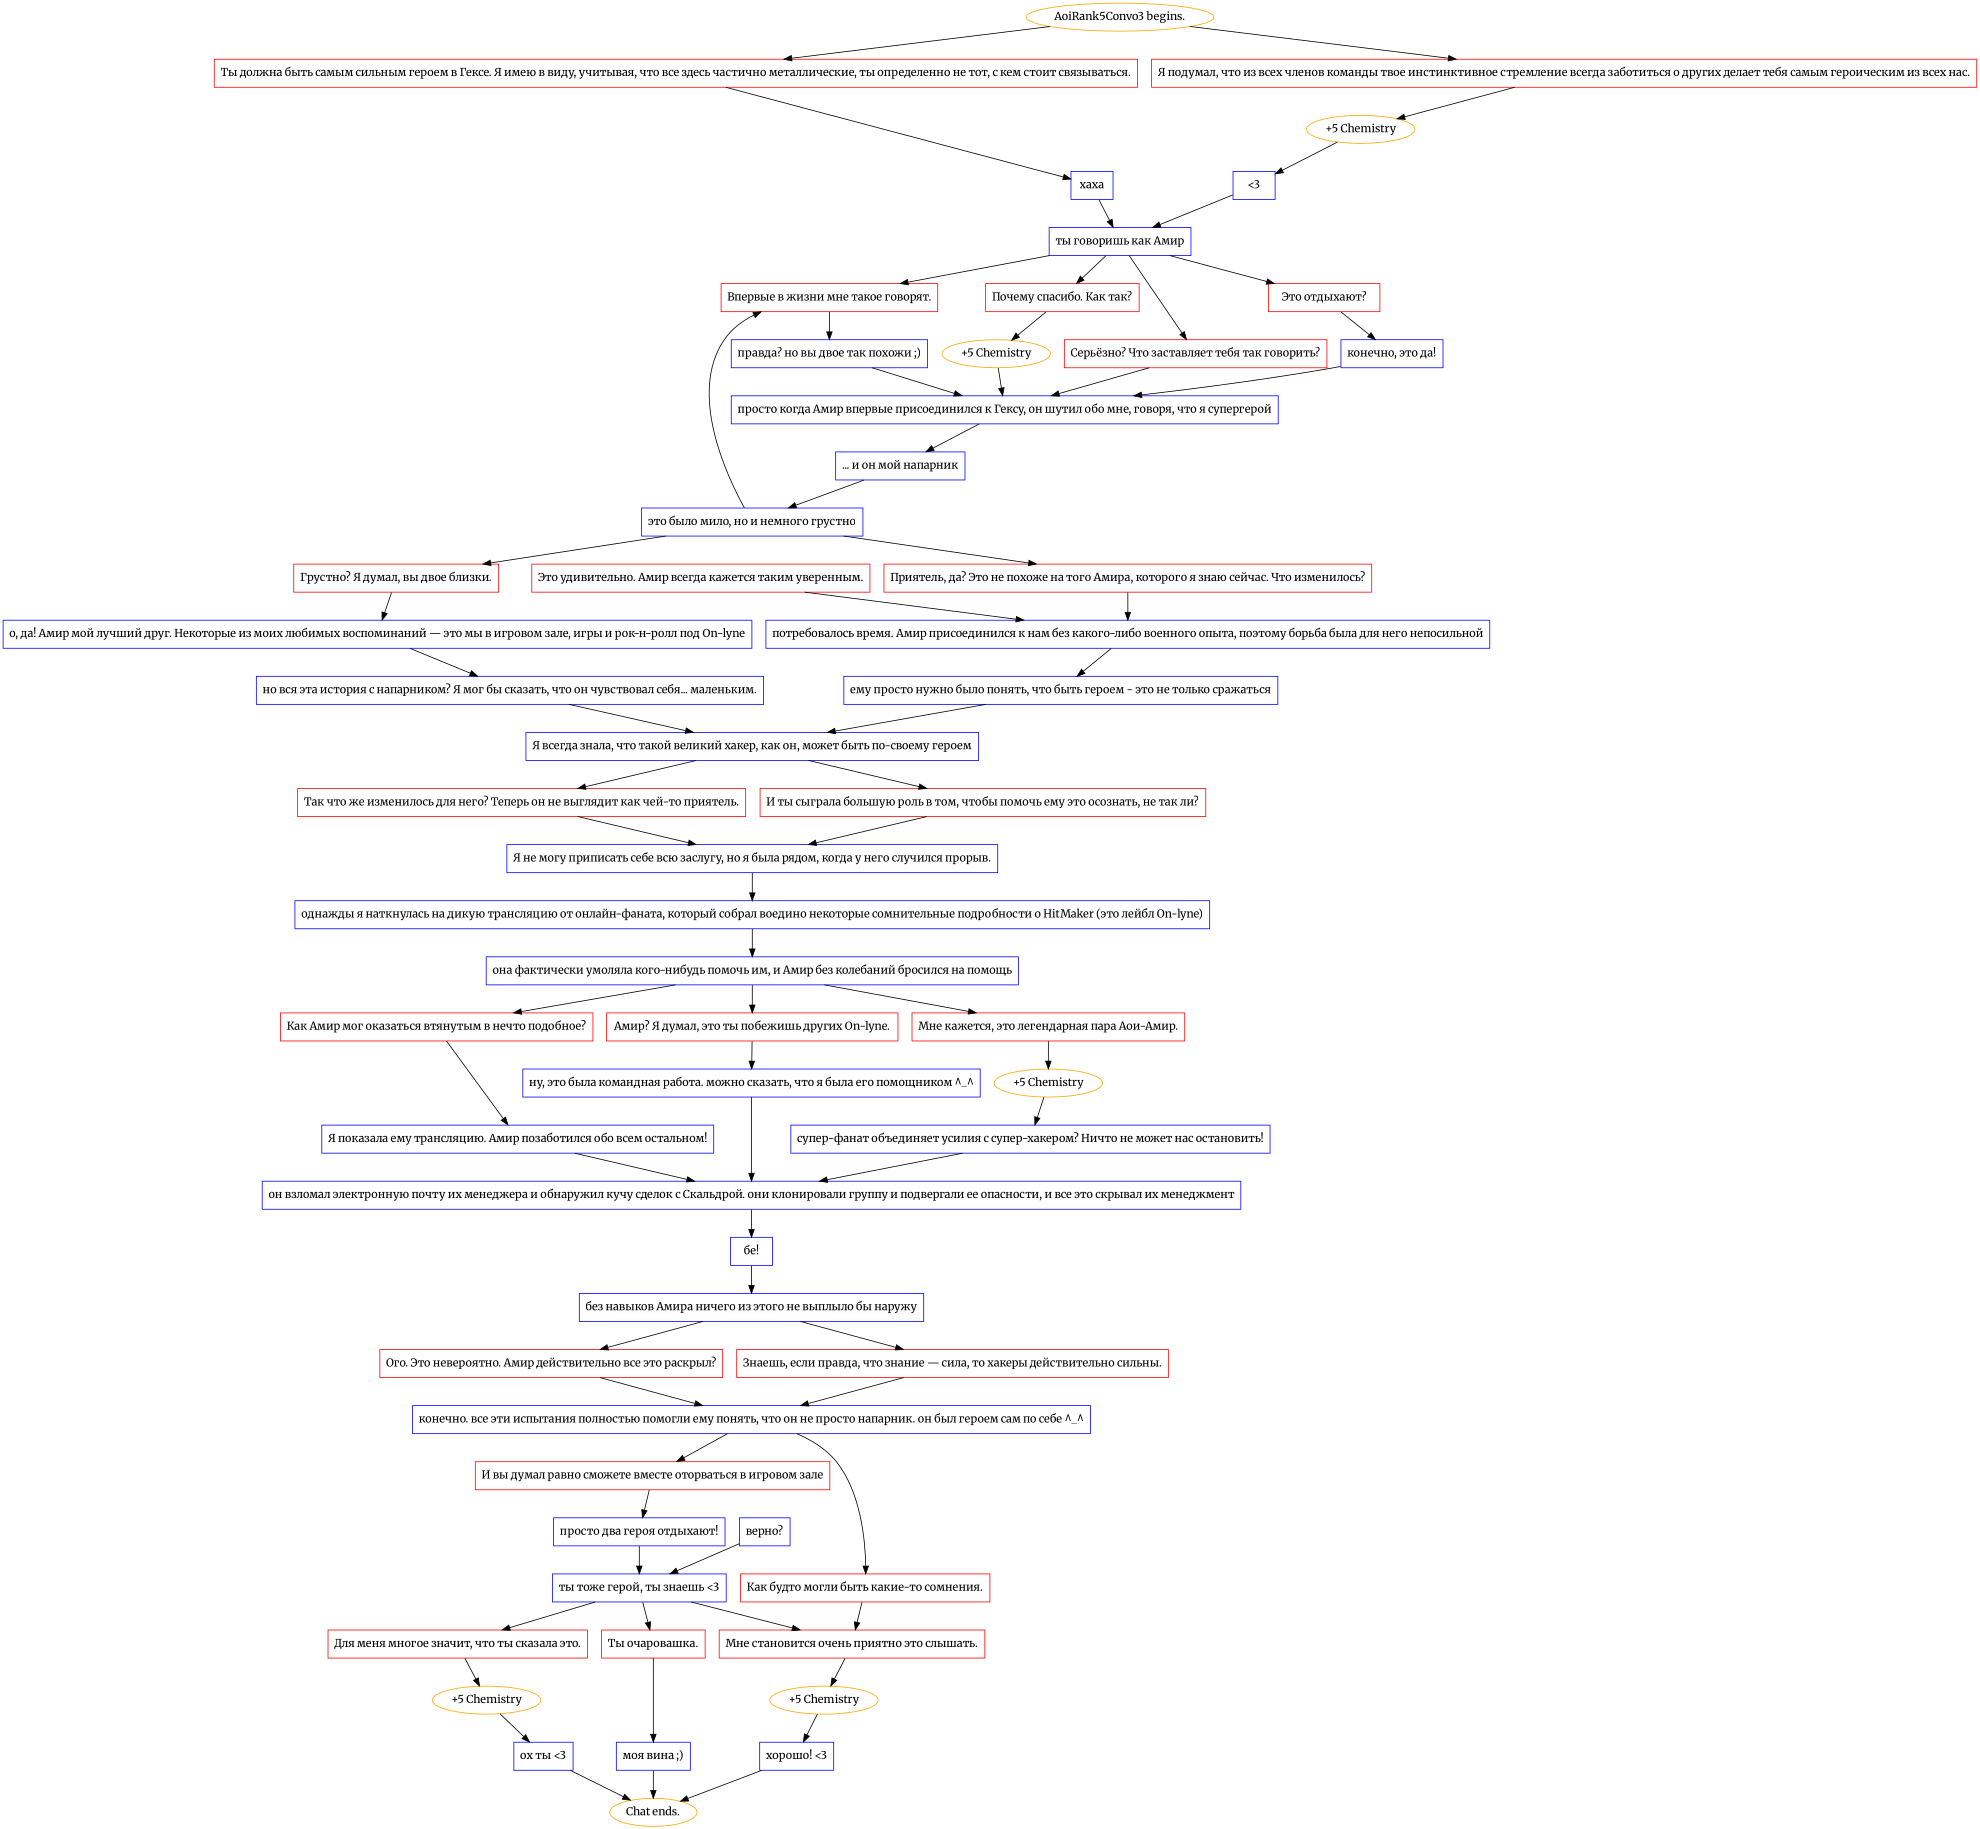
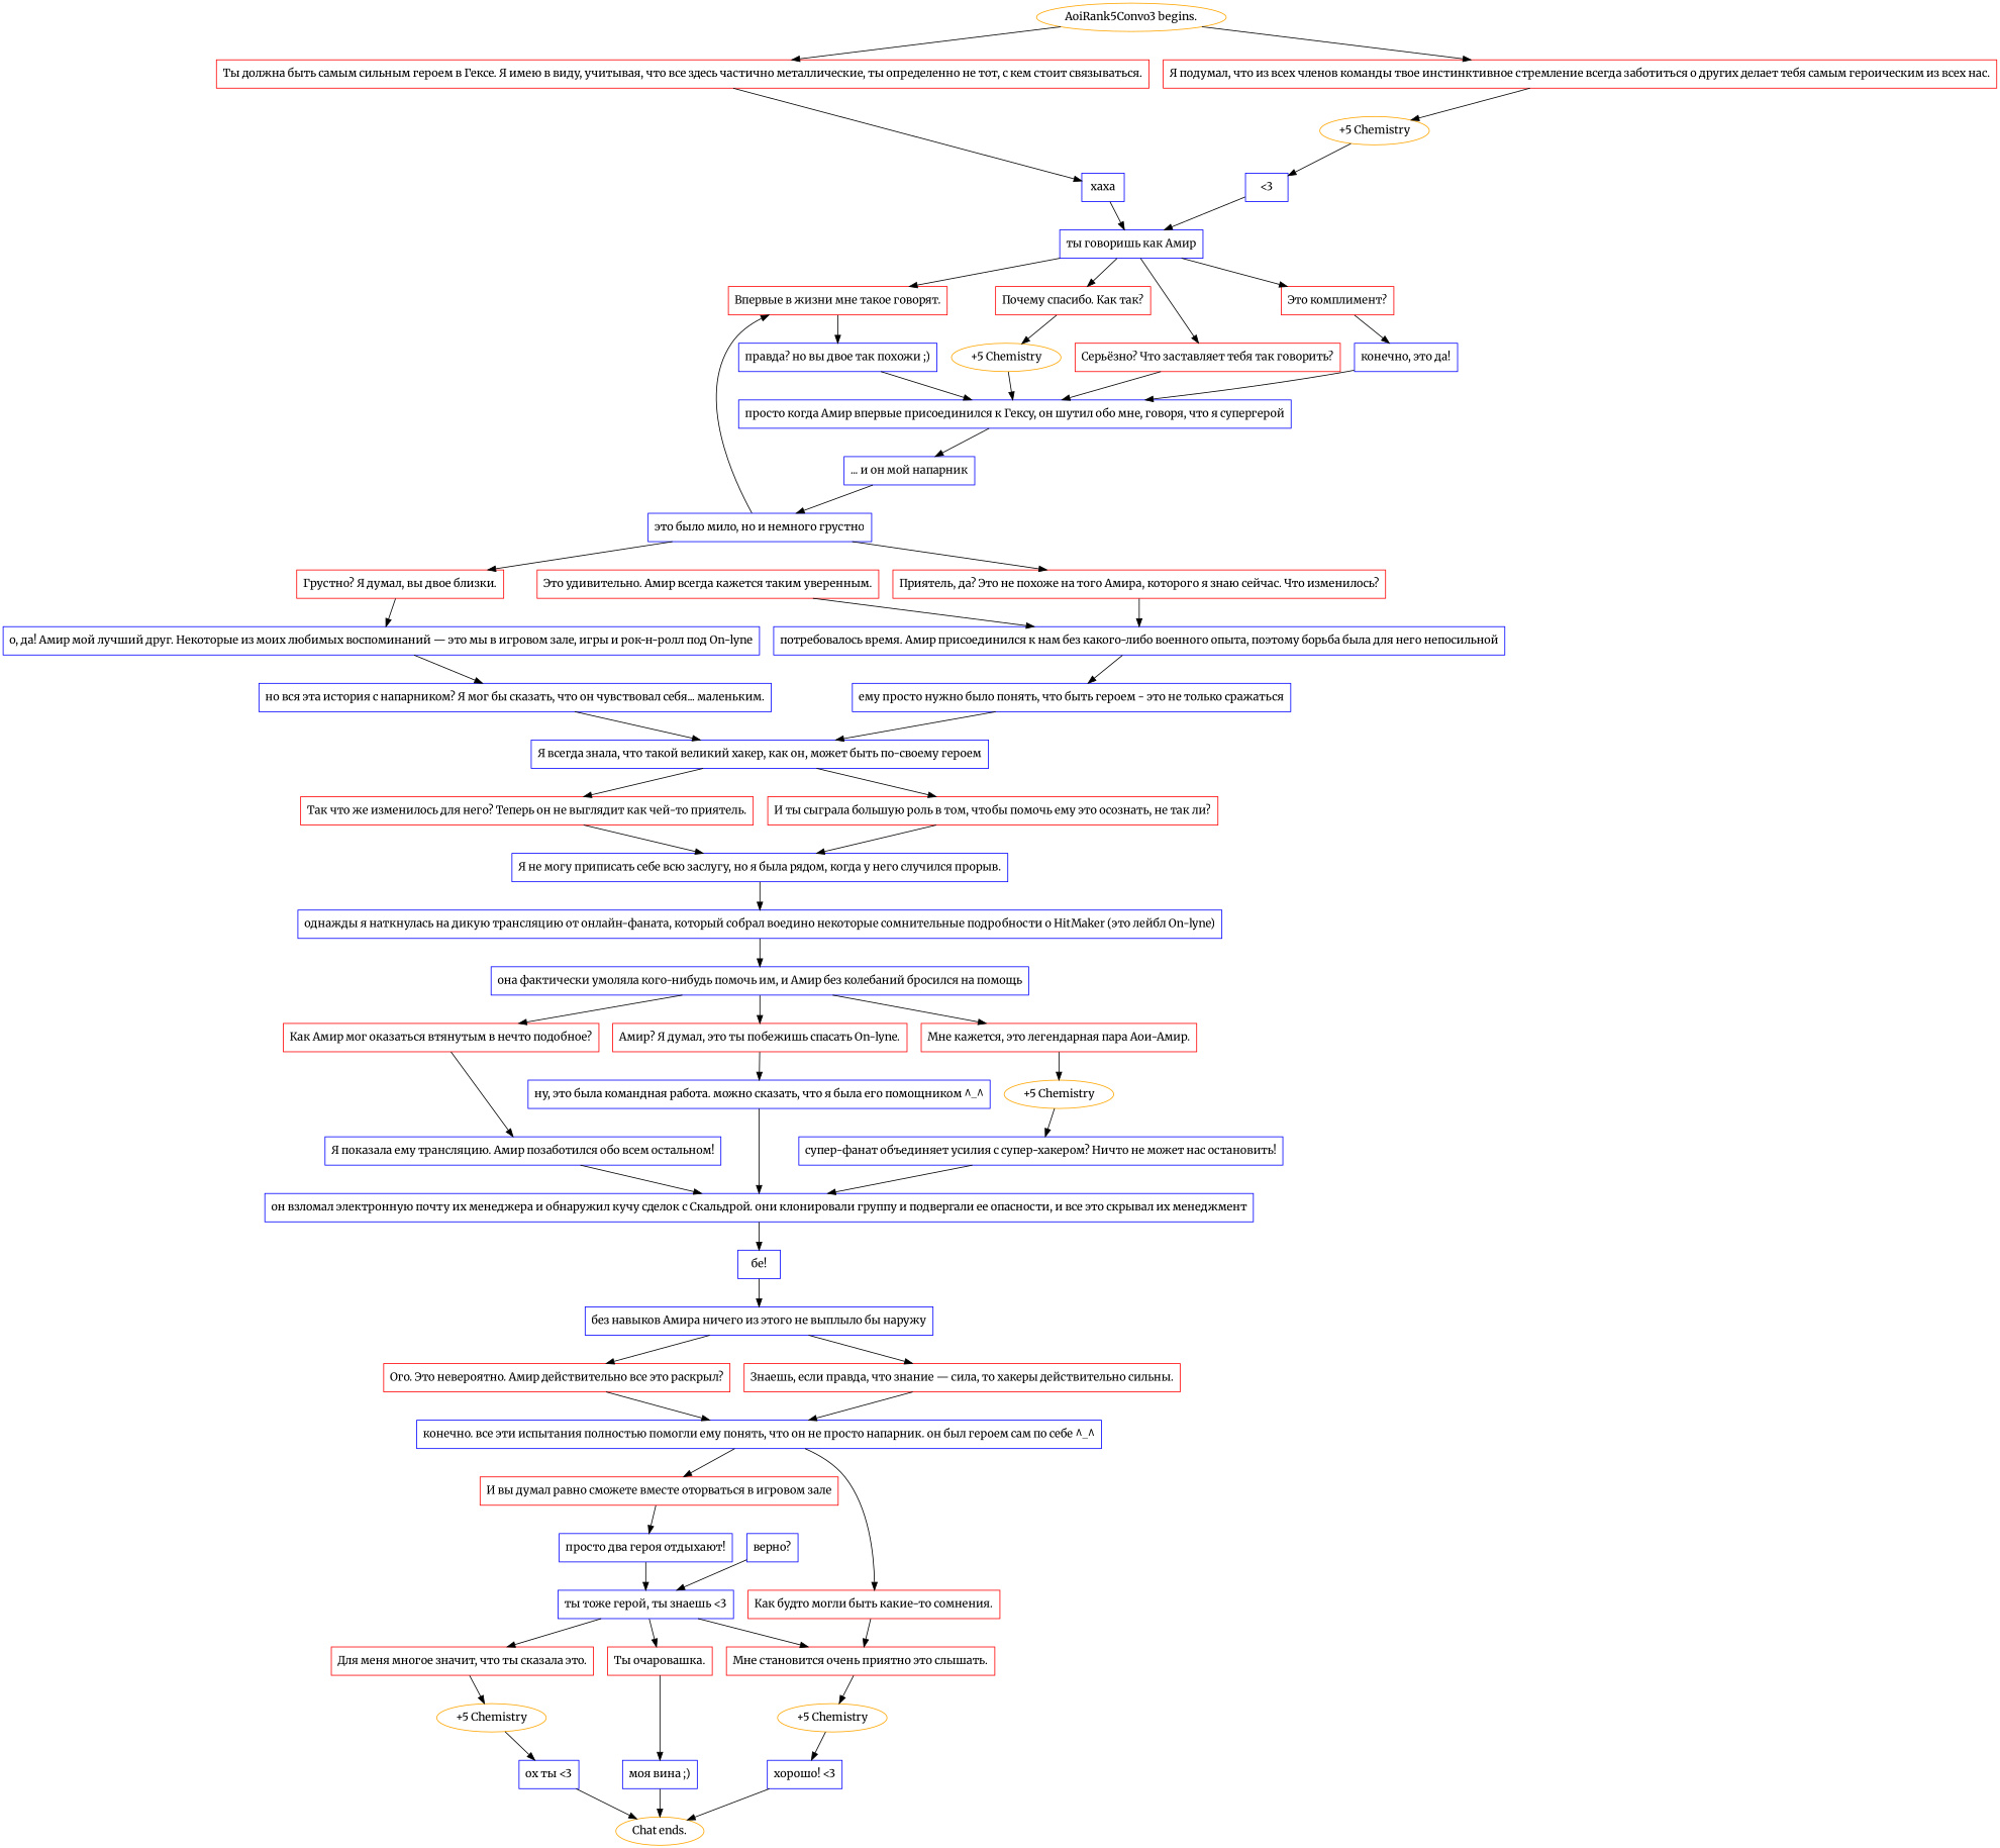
  digraph {
    fontname=Merriweather
    node [color=blue fontname=Merriweather shape=box]
    edge [fontname=Merriweather]
    "AoiRank5Convo3 begins." [color=orange shape=""]
    n2 [color=red label="Ты должна быть самым сильным героем в Гексе. Я имею в виду, учитывая, что все здесь частично металлические, ты определенно не тот, с кем стоит связываться."]
    n3 [color=red label="Я подумал, что из всех членов команды твое инстинктивное стремление всегда заботиться о других делает тебя самым героическим из всех нас."]
    n4 [label="хаха"]
    n5 [color=orange label="+5 Chemistry" shape=""]
    n6 [label="ты говоришь как Амир"]
    n7 [label="<3"]
    n8 [color=red label="Впервые в жизни мне такое говорят."]
    n9 [color=red label="Почему спасибо. Как так?"]
    n10 [color=red label="Серьёзно? Что заставляет тебя так говорить?"]
-   n11 [color=red label="Это отдыхают?"]
+   n11 [color=red label="Это комплимент?"]
    n12 [label="правда? но вы двое так похожи ;)"]
    n13 [color=orange label="+5 Chemistry" shape=""]
    n14 [label="просто когда Амир впервые присоединился к Гексу, он шутил обо мне, говоря, что я супергерой"]
    n15 [label="конечно, это да!"]
    n16 [label="... и он мой напарник"]
    n17 [label="это было мило, но и немного грустно"]
    n18 [color=red label="Приятель, да? Это не похоже на того Амира, которого я знаю сейчас. Что изменилось?"]
    n19 [color=red label="Грустно? Я думал, вы двое близки."]
    n20 [color=red label="Это удивительно. Амир всегда кажется таким уверенным."]
    n21 [label="потребовалось время. Амир присоединился к нам без какого-либо военного опыта, поэтому борьба была для него непосильной"]
    n22 [label="о, да! Амир мой лучший друг. Некоторые из моих любимых воспоминаний — это мы в игровом зале, игры и рок-н-ролл под On-lyne"]
    n23 [label="ему просто нужно было понять, что быть героем - это не только сражаться"]
    n24 [label="но вся эта история с напарником? Я мог бы сказать, что он чувствовал себя... маленьким."]
    n25 [label="Я всегда знала, что такой великий хакер, как он, может быть по-своему героем"]
    n26 [color=red label="Так что же изменилось для него? Теперь он не выглядит как чей-то приятель."]
    n27 [color=red label="И ты сыграла большую роль в том, чтобы помочь ему это осознать, не так ли?"]
    n28 [label="Я не могу приписать себе всю заслугу, но я была рядом, когда у него случился прорыв."]
    n29 [label="однажды я наткнулась на дикую трансляцию от онлайн-фаната, который собрал воедино некоторые сомнительные подробности о HitMaker (это лейбл On-lyne)"]
    n30 [label="она фактически умоляла кого-нибудь помочь им, и Амир без колебаний бросился на помощь"]
    n31 [color=red label="Как Амир мог оказаться втянутым в нечто подобное?"]
-   n32 [color=red label="Амир? Я думал, это ты побежишь других On-lyne."]
+   n32 [color=red label="Амир? Я думал, это ты побежишь спасать On-lyne."]
    n33 [color=red label="Мне кажется, это легендарная пара Аои-Амир."]
    n34 [label="Я показала ему трансляцию. Амир позаботился обо всем остальном!"]
    n35 [label="ну, это была командная работа. можно сказать, что я была его помощником ^_^"]
    n36 [color=orange label="+5 Chemistry" shape=""]
    n37 [label="он взломал электронную почту их менеджера и обнаружил кучу сделок с Скальдрой. они клонировали группу и подвергали ее опасности, и все это скрывал их менеджмент"]
    n38 [label="супер-фанат объединяет усилия с супер-хакером? Ничто не может нас остановить!"]
    n39 [label="бе!"]
    n40 [label="без навыков Амира ничего из этого не выплыло бы наружу"]
    n41 [color=red label="Ого. Это невероятно. Амир действительно все это раскрыл?"]
    n42 [color=red label="Знаешь, если правда, что знание — сила, то хакеры действительно сильны."]
    n43 [label="конечно. все эти испытания полностью помогли ему понять, что он не просто напарник. он был героем сам по себе ^_^"]
    n44 [color=red label="И вы думал равно сможете вместе оторваться в игровом зале"]
    n45 [color=red label="Как будто могли быть какие-то сомнения."]
    n46 [label="просто два героя отдыхают!"]
    n47 [color=red label="Мне становится очень приятно это слышать."]
    n48 [label="ты тоже герой, ты знаешь <3"]
    n49 [label="верно?"]
    n50 [color=red label="Для меня многое значит, что ты сказала это."]
    n51 [color=red label="Ты очаровашка."]
    n52 [color=orange label="+5 Chemistry" shape=""]
    n53 [color=orange label="+5 Chemistry" shape=""]
    n54 [label="моя вина ;)"]
    n55 [label="ох ты <3"]
    n56 [label="хорошо! <3"]
    "Chat ends." [color=orange shape=""]
    "AoiRank5Convo3 begins." -> n2
    "AoiRank5Convo3 begins." -> n3
    n2 -> n4
    n3 -> n5
    n4 -> n6
    n5 -> n7
    n6 -> n8
    n6 -> n9
    n6 -> n10
    n6 -> n11
    n7 -> n6
    n8 -> n12
    n9 -> n13
    n10 -> n14
    n11 -> n15
    n12 -> n14
    n13 -> n14
    n14 -> n16
    n15 -> n14
    n16 -> n17
    n17 -> n8
    n17 -> n18
    n17 -> n19
    n18 -> n21
    n19 -> n22
    n20 -> n21
    n21 -> n23
    n22 -> n24
    n23 -> n25
    n24 -> n25
    n25 -> n26
    n25 -> n27
    n26 -> n28
    n27 -> n28
    n28 -> n29
    n29 -> n30
    n30 -> n31
    n30 -> n32
    n30 -> n33
    n31 -> n34
    n32 -> n35
    n33 -> n36
    n34 -> n37
    n35 -> n37
    n36 -> n38
    n37 -> n39
    n38 -> n37
    n39 -> n40
    n40 -> n41
    n40 -> n42
    n41 -> n43
    n42 -> n43
    n43 -> n44
    n43 -> n45
    n44 -> n46
    n45 -> n47
    n46 -> n48
    n47 -> n53
    n48 -> n47
    n48 -> n50
    n48 -> n51
    n49 -> n48
    n50 -> n52
    n51 -> n54
    n52 -> n55
    n53 -> n56
    n54 -> "Chat ends."
    n55 -> "Chat ends."
    n56 -> "Chat ends."
  }
